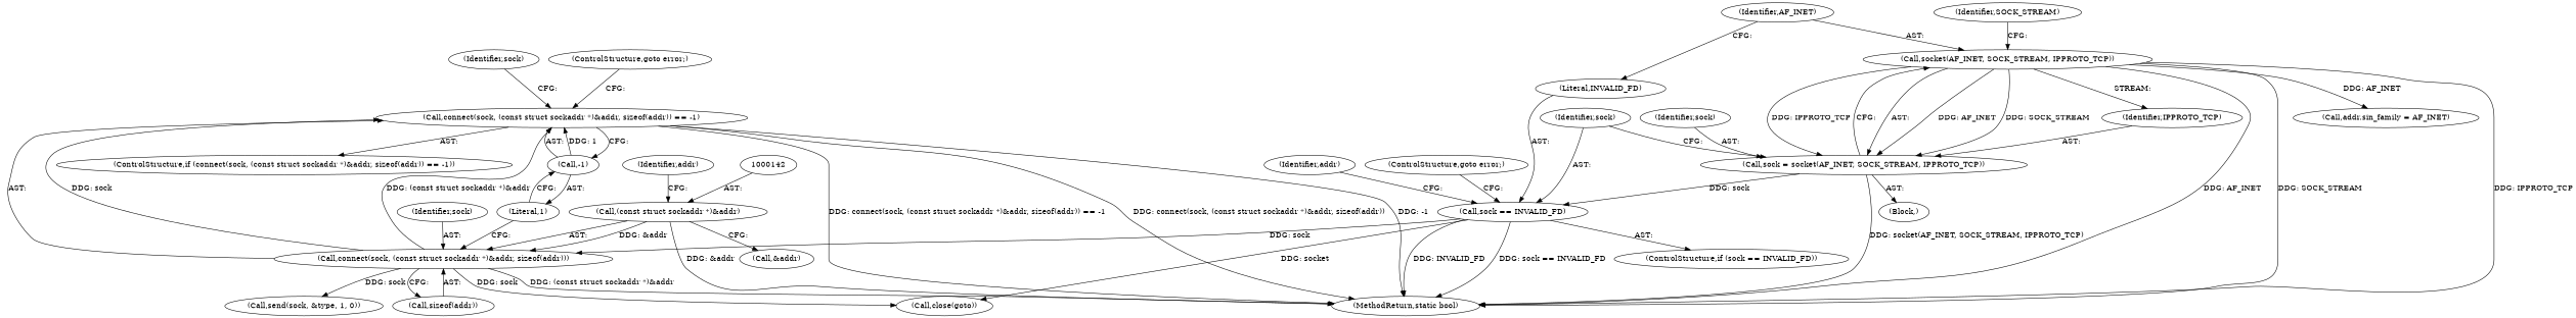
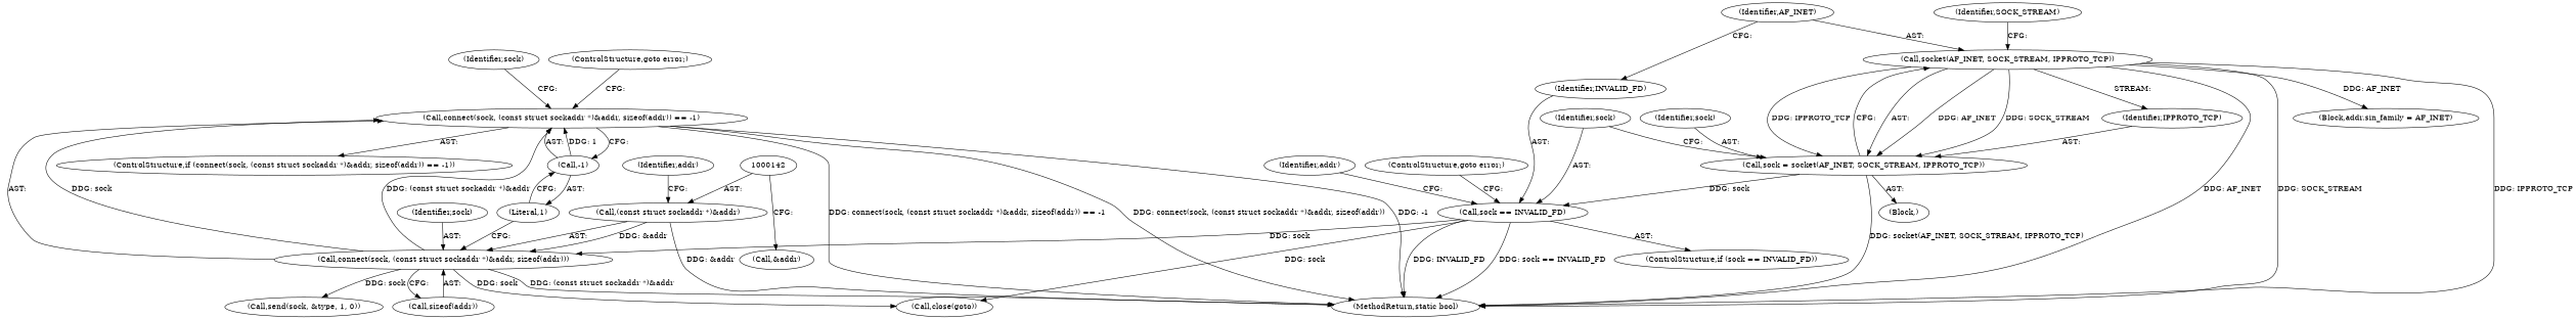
  digraph {
    n1 [label="(Call,connect(sock, (const struct sockaddr *)&addr, sizeof(addr)) == -1)"]
    n2 [label="(Call,-1)"]
    n3 [label="(ControlStructure,if (connect(sock, (const struct sockaddr *)&addr, sizeof(addr)) == -1))"]
    n4 [label="(MethodReturn,static bool)"]
    n5 [label="(Literal,1)"]
    n6 [label="(Call,connect(sock, (const struct sockaddr *)&addr, sizeof(addr)))"]
    n7 [label="(Call,close(goto))"]
    n8 [label="(Call,sizeof(addr))"]
    n9 [label="(Call,send(sock, &type, 1, 0))"]
    n10 [label="(Call,sock == INVALID_FD)"]
    n11 [label="(ControlStructure,if (sock == INVALID_FD))"]
-   n12 [label="(Literal,INVALID_FD)"]
+   n12 [label="(Identifier,INVALID_FD)"]
    n13 [label="(Call,sock = socket(AF_INET, SOCK_STREAM, IPPROTO_TCP))"]
    n14 [label="(Call,socket(AF_INET, SOCK_STREAM, IPPROTO_TCP))"]
    n15 [label="(Block,)"]
-   n16 [label="(Call,addr.sin_family = AF_INET)"]
+   n16 [label="(Block,addr.sin_family = AF_INET)"]
    n17 [label="(Identifier,IPPROTO_TCP)"]
    n18 [label="(Call,(const struct sockaddr *)&addr)"]
    n19 [label="(Call,&addr)"]
    n20 [label="(Identifier,sock)"]
    n21 [label="(Identifier,sock)"]
    n22 [label="(Identifier,SOCK_STREAM)"]
    n23 [label="(Identifier,sock)"]
    n24 [label="(ControlStructure,goto error;)"]
    n25 [label="(ControlStructure,goto error;)"]
    n26 [label="(Identifier,addr)"]
    n27 [label="(Identifier,sock)"]
    n28 [label="(Identifier,addr)"]
    n29 [label="(Identifier,AF_INET)"]
    1000142
    n1 -> n2 [label="CFG: "]
    n1 -> n3 [label="AST: "]
    n1 -> n4 [label="DDG: connect(sock, (const struct sockaddr *)&addr, sizeof(addr)) == -1"]
    n1 -> n4 [label="DDG: connect(sock, (const struct sockaddr *)&addr, sizeof(addr))"]
    n1 -> n4 [label="DDG: -1"]
    n2 -> n1 [label="AST: "]
    n2 -> n1 [label="DDG: 1"]
    n2 -> n5 [label="AST: "]
    n5 -> n2 [label="CFG: "]
    n5 -> n6 [label="CFG: "]
    n6 -> n1 [label="AST: "]
    n6 -> n1 [label="DDG: sock"]
    n6 -> n1 [label="DDG: (const struct sockaddr *)&addr"]
    n6 -> n4 [label="DDG: (const struct sockaddr *)&addr"]
    n6 -> n7 [label="DDG: sock"]
    n6 -> n8 [label="CFG: "]
    n6 -> n9 [label="DDG: sock"]
    n8 -> n6 [label="AST: "]
    n10 -> n4 [label="DDG: INVALID_FD"]
    n10 -> n4 [label="DDG: sock == INVALID_FD"]
    n10 -> n6 [label="DDG: sock"]
-   n10 -> n7 [label="DDG: socket"]
+   n10 -> n7 [label="DDG: sock"]
    n10 -> n11 [label="AST: "]
    n12 -> n10 [label="AST: "]
    n13 -> n4 [label="DDG: socket(AF_INET, SOCK_STREAM, IPPROTO_TCP)"]
    n13 -> n10 [label="DDG: sock"]
    n13 -> n14 [label="CFG: "]
    n13 -> n15 [label="AST: "]
    n14 -> n4 [label="DDG: SOCK_STREAM"]
    n14 -> n4 [label="DDG: IPPROTO_TCP"]
    n14 -> n4 [label="DDG: AF_INET"]
    n14 -> n13 [label="AST: "]
    n14 -> n13 [label="DDG: AF_INET"]
    n14 -> n13 [label="DDG: SOCK_STREAM"]
    n14 -> n13 [label="DDG: IPPROTO_TCP"]
    n14 -> n16 [label="DDG: AF_INET"]
    n14 -> n17 [label="STREAM: "]
    n17 -> n13 [label="AST: "]
    n18 -> n4 [label="DDG: &addr"]
    n18 -> n6 [label="AST: "]
    n18 -> n6 [label="DDG: &addr"]
-   n18 -> n19 [label="CFG: "]
+   1000142 -> n19 [label="CFG: "]
    n20 -> n6 [label="AST: "]
    n21 -> n1 [label="CFG: "]
    n22 -> n14 [label="CFG: "]
    n23 -> n13 [label="AST: "]
    n24 -> n1 [label="CFG: "]
    n25 -> n10 [label="CFG: "]
    n26 -> n10 [label="CFG: "]
    n27 -> n10 [label="AST: "]
    n27 -> n13 [label="CFG: "]
    n28 -> n18 [label="CFG: "]
    n29 -> n12 [label="CFG: "]
    n29 -> n14 [label="AST: "]
    1000142 -> n18 [label="AST: "]
  }
